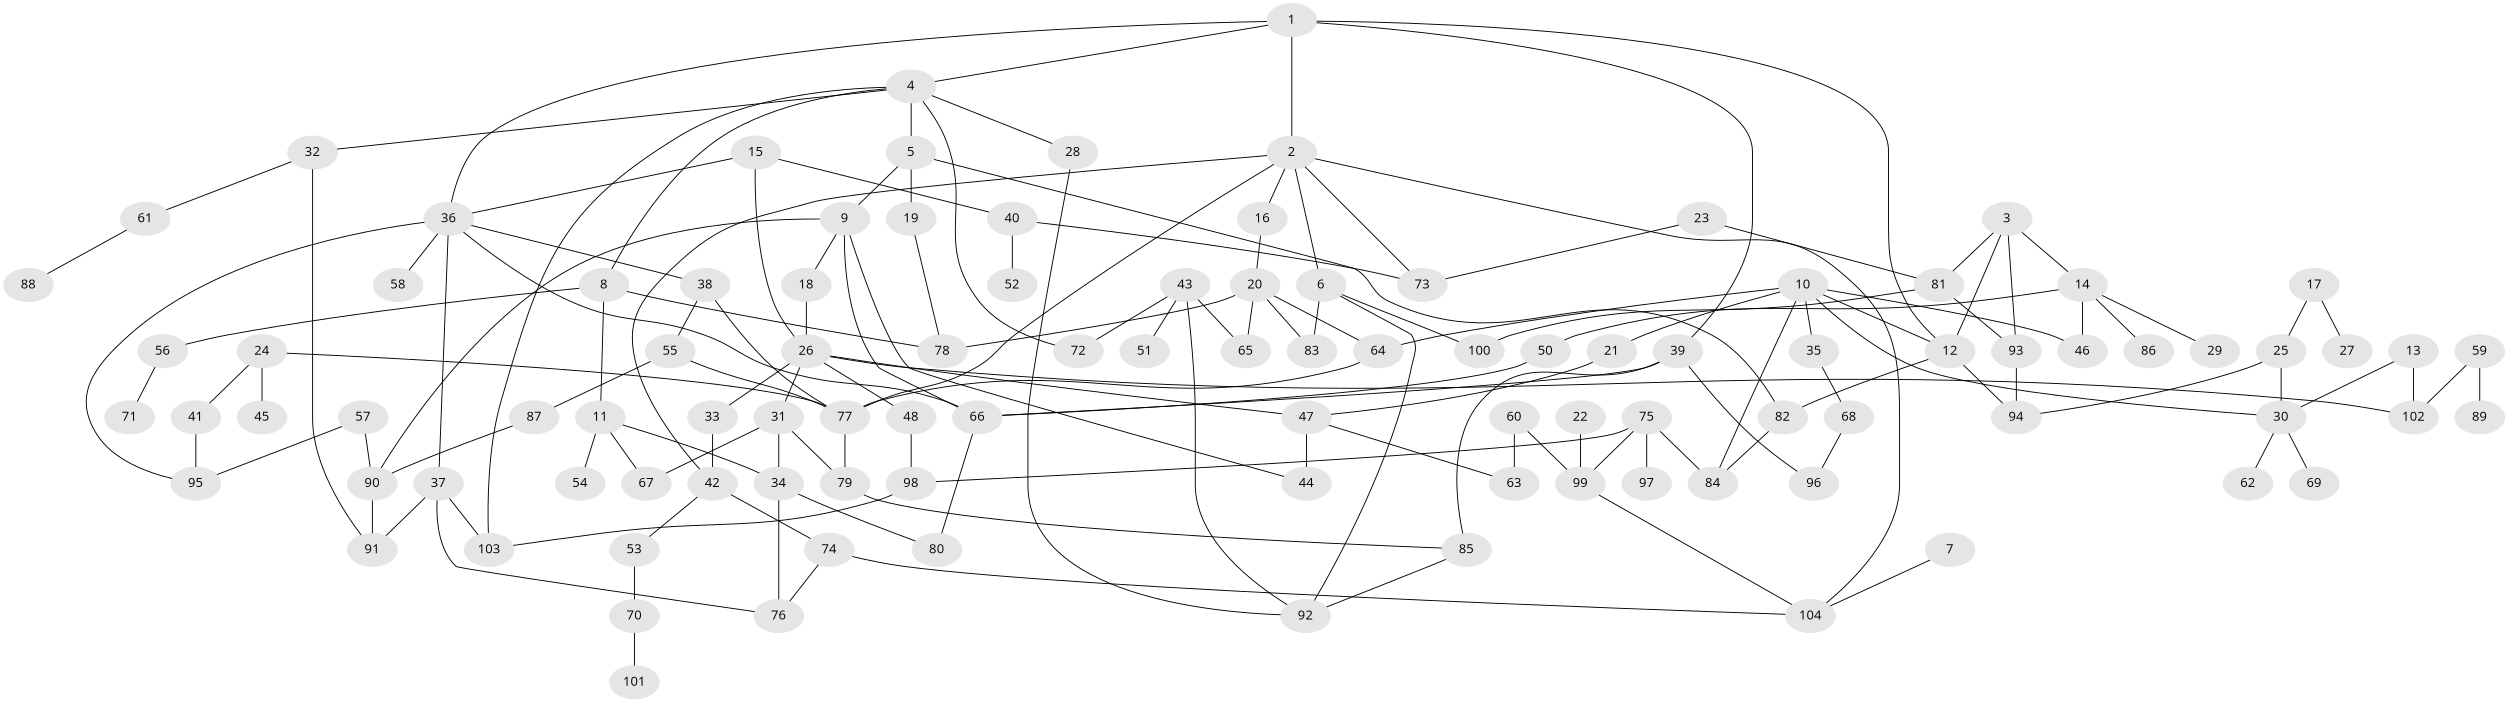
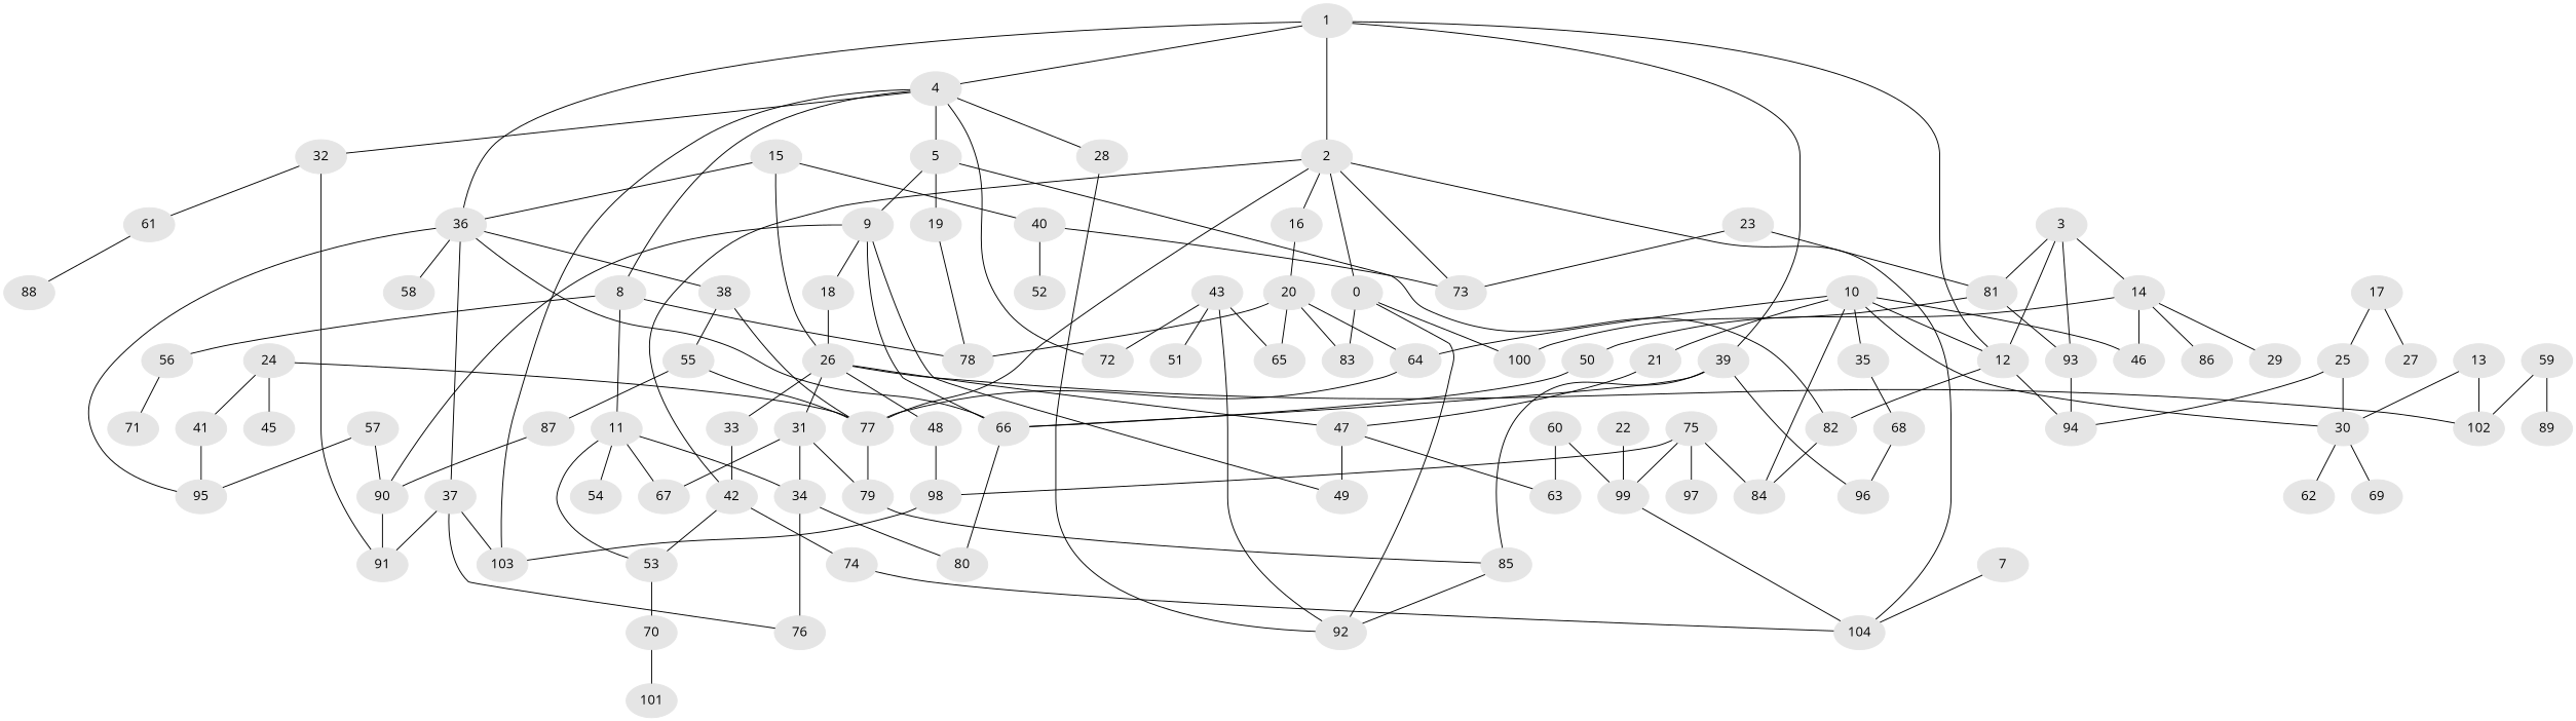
  graph {
    fontname="Open Sans"
    node [color=gray90 fontname="Open Sans" style=filled]
    edge [fontname="Open Sans" weight=1.0]
    1
    2
    4
    12
    36
    39
-   6
+   6 [label=0]
    16
    42
    73
    77
    104
    5
    8
    28
    32
    72
    103
    82
    94
    66
    37
    38
    58
    95
    85
    96
    83
    92
    100
    20
    53
    74
    79
    3
    14
    81
    93
    46
    29
    50
    86
    9
    19
    11
    56
    78
    61
    91
    18
-   49 [label=44]
+   49
    90
    84
    7
    34
    54
    67
    71
    26
    80
    10
    21
    30
    35
    64
    47
    62
    69
    68
    76
    70
    13
    102
    15
    40
    31
    33
    48
    52
    65
    17
    25
    27
    63
    22
    99
    23
    24
    41
    45
    98
    88
    55
    87
    43
    51
    101
    57
    59
    89
    60
    75
    97
    1 -- 2
    1 -- 4
    1 -- 12
    1 -- 36
    1 -- 39
    2 -- 6
    2 -- 16
    2 -- 42
    2 -- 73
    2 -- 77
    2 -- 104
    4 -- 5
    4 -- 8
    4 -- 28
    4 -- 32
    4 -- 72
    4 -- 103
    12 -- 82
    12 -- 94
    36 -- 66
    36 -- 37 [weight=2.0]
    36 -- 38
    36 -- 58
    36 -- 95
    39 -- 66
    39 -- 85
    39 -- 96
    6 -- 83
    6 -- 92
    6 -- 100
    16 -- 20
    42 -- 53
    42 -- 74
    77 -- 79
    5 -- 82
    5 -- 9
    5 -- 19
    8 -- 11
    8 -- 56
    8 -- 78
    28 -- 92
    32 -- 61
    32 -- 91
    82 -- 84
    66 -- 80
    37 -- 103
    37 -- 91
    37 -- 76
    38 -- 77
    38 -- 55
    85 -- 92
    20 -- 83
    20 -- 78
    20 -- 64
    20 -- 65
    53 -- 70
    74 -- 104
-   74 -- 76
    79 -- 85
    3 -- 12
    3 -- 14
    3 -- 81
    3 -- 93
    14 -- 46
    14 -- 29
    14 -- 50
    14 -- 86
    81 -- 100
    81 -- 93
    93 -- 94
    50 -- 66
    9 -- 66
    9 -- 18
    9 -- 49
    9 -- 90
    19 -- 78
+   11 -- 53
    11 -- 34
    11 -- 54
    11 -- 67
    56 -- 71
    61 -- 88
    18 -- 26
    90 -- 91
    7 -- 104
    34 -- 80
    34 -- 76
    26 -- 47
    26 -- 102
    26 -- 31
    26 -- 33
    26 -- 48
    10 -- 12
    10 -- 46
    10 -- 84
    10 -- 21
    10 -- 30
    10 -- 35
    10 -- 64
    21 -- 47
    30 -- 62
    30 -- 69
    35 -- 68 [weight=2.0]
    64 -- 77
    47 -- 49
    47 -- 63
    68 -- 96
    70 -- 101
    13 -- 30
    13 -- 102
    15 -- 36
    15 -- 26
    15 -- 40
    40 -- 73
    40 -- 52
    31 -- 79
    31 -- 34
    31 -- 67
    33 -- 42
    48 -- 98
    17 -- 25
    17 -- 27
    25 -- 94
    25 -- 30
    22 -- 99
    99 -- 104
    23 -- 73
    23 -- 81
    24 -- 77
    24 -- 41
    24 -- 45
    41 -- 95
    98 -- 103
    55 -- 77
    55 -- 87
    87 -- 90
    43 -- 72
    43 -- 92
    43 -- 65
    43 -- 51
    57 -- 95
    57 -- 90
    59 -- 102
    59 -- 89
    60 -- 63
    60 -- 99
    75 -- 84
    75 -- 99
    75 -- 98
    75 -- 97
  }
